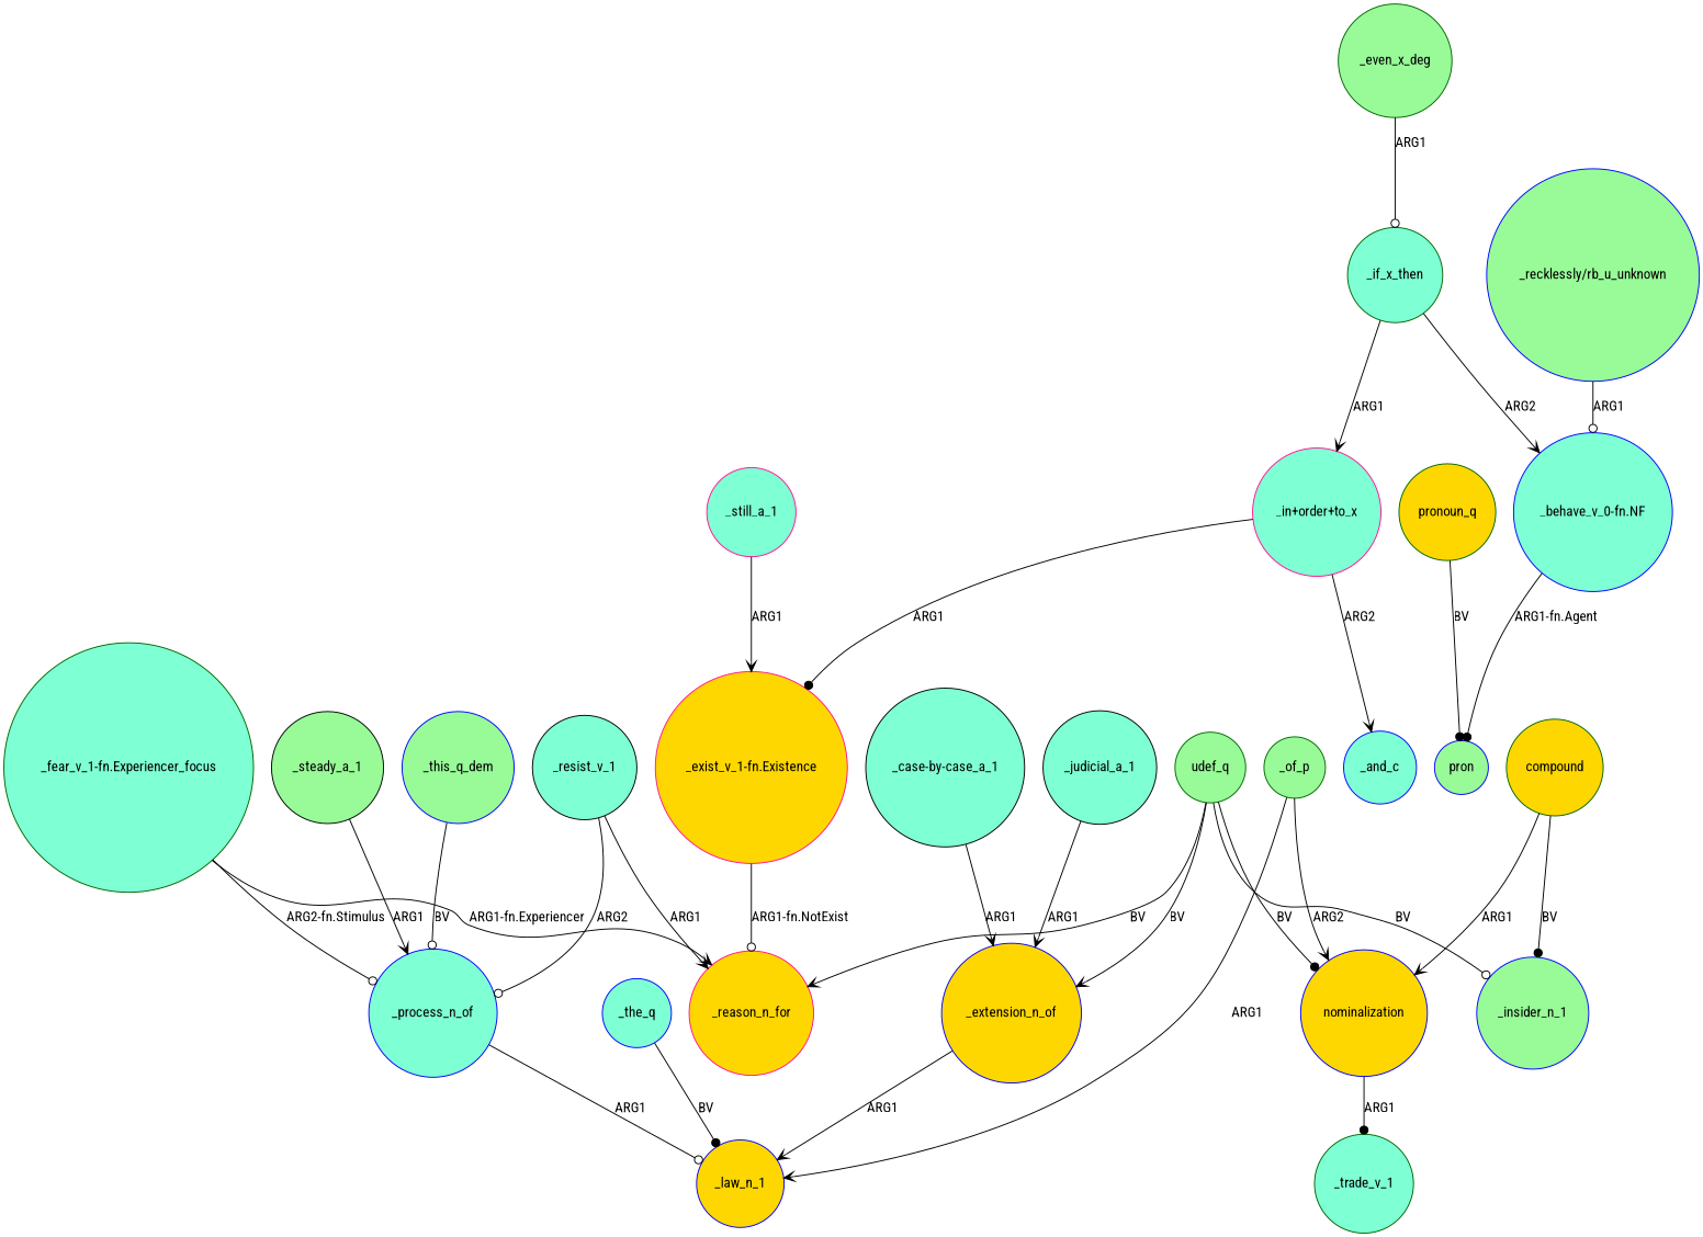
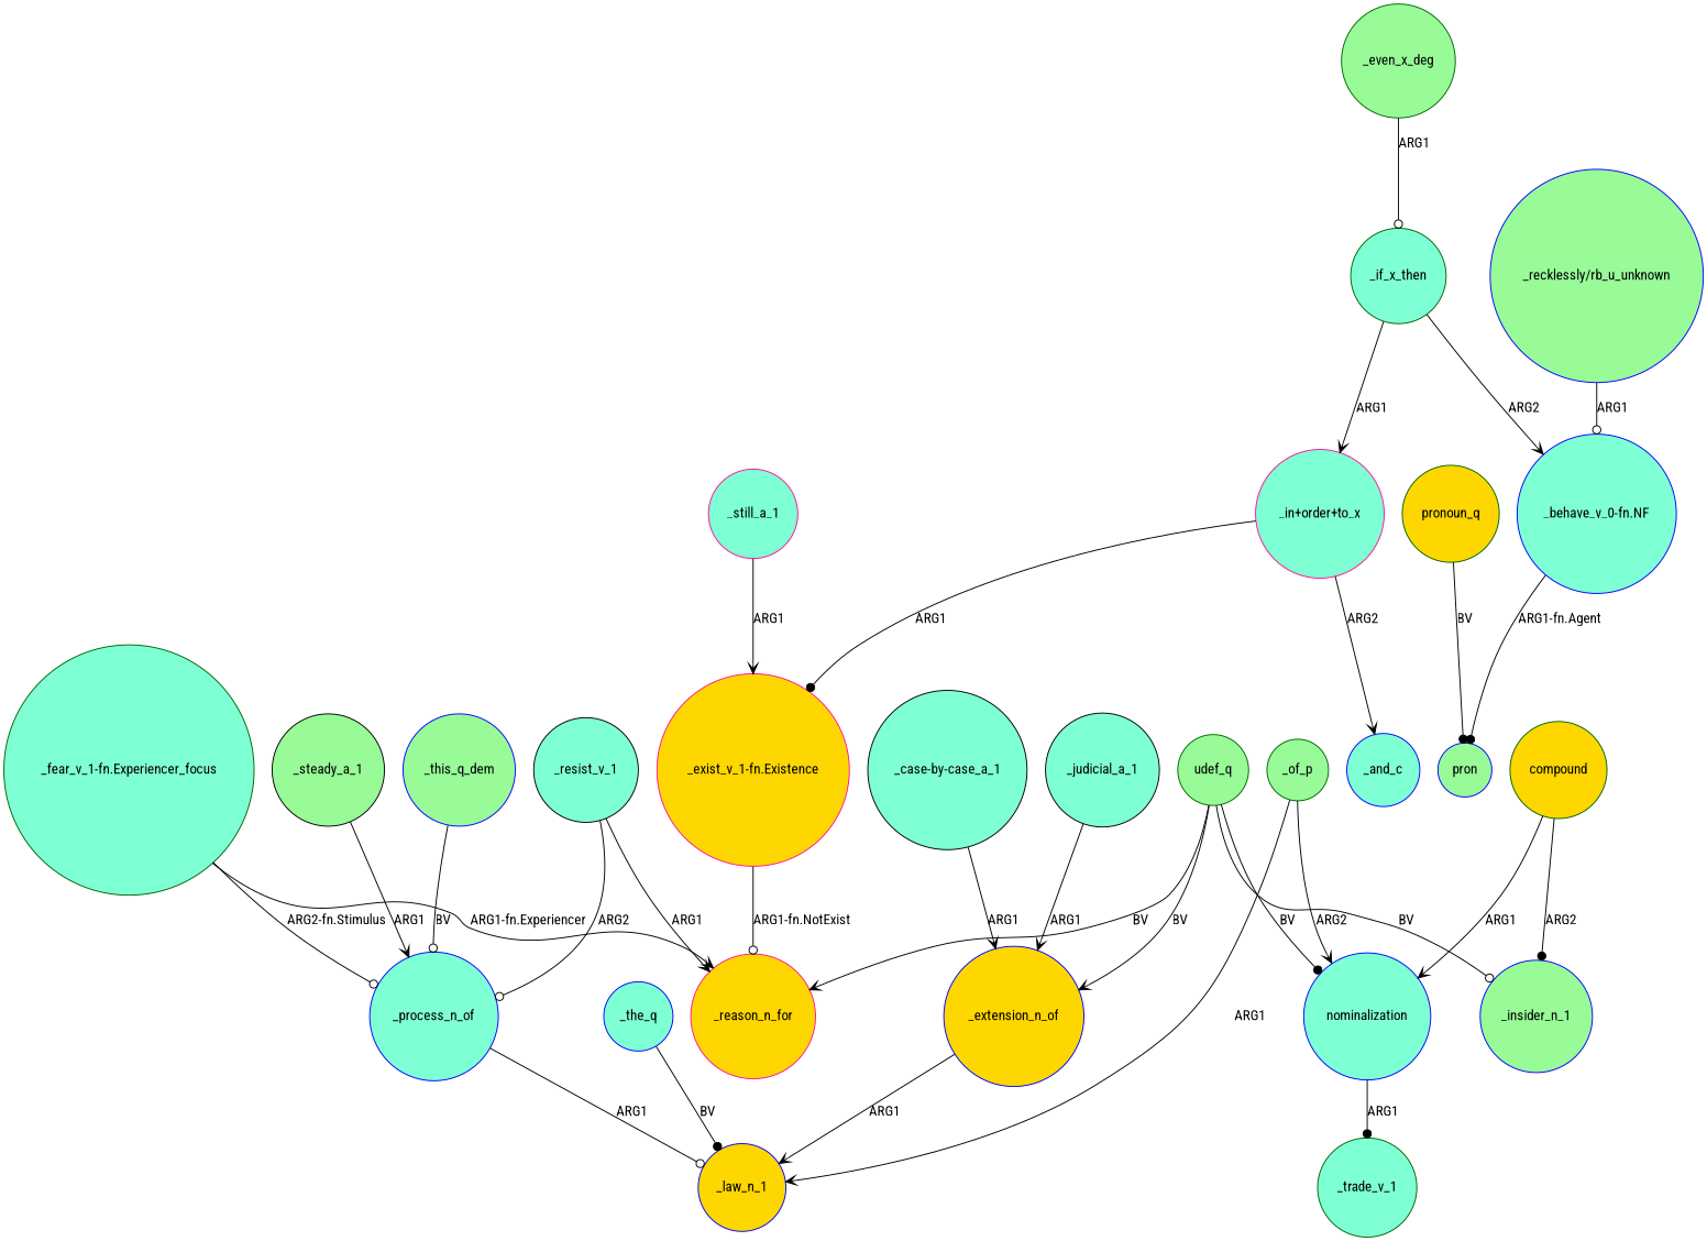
  digraph {
    fontname="Roboto Condensed"
    node [color=blue fillcolor=aquamarine fontname="Roboto Condensed" shape=circle style=filled]
    edge [arrowhead=vee fontname="Roboto Condensed"]
    _extension_n_of [fillcolor=gold]
    _law_n_1 [fillcolor=gold]
    _still_a_1 [color=deeppink]
    "_exist_v_1-fn.Existence" [color=deeppink fillcolor=gold]
    _reason_n_for [color=deeppink fillcolor=gold]
    udef_q [color=darkgreen fillcolor=palegreen]
    _insider_n_1 [fillcolor=palegreen]
-   nominalization [fillcolor=gold]
+   nominalization
    _trade_v_1 [color=darkgreen]
    _even_x_deg [color=darkgreen fillcolor=palegreen]
    _if_x_then [color=darkgreen]
    "_in+order+to_x" [color=deeppink]
    n13 [label="_behave_v_0-fn.NF"]
    _and_c
    pron [fillcolor=palegreen]
    compound [color=darkgreen fillcolor=gold]
    _this_q_dem [fillcolor=palegreen]
    _process_n_of
    _of_p [color=darkgreen fillcolor=palegreen]
    pronoun_q [color=darkgreen fillcolor=gold]
    "_case-by-case_a_1" [color=black]
    _resist_v_1 [color=black]
    "_fear_v_1-fn.Experiencer_focus" [color=darkgreen]
    _the_q
    _steady_a_1 [color=black fillcolor=palegreen]
    "_recklessly/rb_u_unknown" [fillcolor=palegreen]
    _judicial_a_1 [color=black]
    _extension_n_of -> _law_n_1 [label=ARG1]
    _still_a_1 -> "_exist_v_1-fn.Existence" [label=ARG1]
    "_exist_v_1-fn.Existence" -> _reason_n_for [arrowhead=odot label="ARG1-fn.NotExist"]
    udef_q -> _extension_n_of [label=BV]
    udef_q -> _reason_n_for [label=BV]
    udef_q -> _insider_n_1 [arrowhead=odot label=BV]
    udef_q -> nominalization [arrowhead=dot label=BV]
    nominalization -> _trade_v_1 [arrowhead=dot label=ARG1]
    _even_x_deg -> _if_x_then [arrowhead=odot label=ARG1]
    _if_x_then -> "_in+order+to_x" [label=ARG1]
    _if_x_then -> n13 [label=ARG2]
    "_in+order+to_x" -> "_exist_v_1-fn.Existence" [arrowhead=dot label=ARG1]
    "_in+order+to_x" -> _and_c [label=ARG2]
    n13 -> pron [arrowhead=dot label="ARG1-fn.Agent"]
-   compound -> _insider_n_1 [arrowhead=dot label=BV]
+   compound -> _insider_n_1 [arrowhead=dot label=ARG2]
    compound -> nominalization [label=ARG1]
    _this_q_dem -> _process_n_of [arrowhead=odot label=BV]
    _process_n_of -> _law_n_1 [arrowhead=odot label=ARG1]
    _of_p -> _law_n_1 [label=ARG1]
    _of_p -> nominalization [label=ARG2]
    pronoun_q -> pron [arrowhead=dot label=BV]
    "_case-by-case_a_1" -> _extension_n_of [label=ARG1]
    _resist_v_1 -> _reason_n_for [label=ARG1]
    _resist_v_1 -> _process_n_of [arrowhead=odot label=ARG2]
    "_fear_v_1-fn.Experiencer_focus" -> _reason_n_for [label="ARG1-fn.Experiencer"]
    "_fear_v_1-fn.Experiencer_focus" -> _process_n_of [arrowhead=odot label="ARG2-fn.Stimulus"]
    _the_q -> _law_n_1 [arrowhead=dot label=BV]
    _steady_a_1 -> _process_n_of [label=ARG1]
    "_recklessly/rb_u_unknown" -> n13 [arrowhead=odot label=ARG1]
    _judicial_a_1 -> _extension_n_of [label=ARG1]
  }
